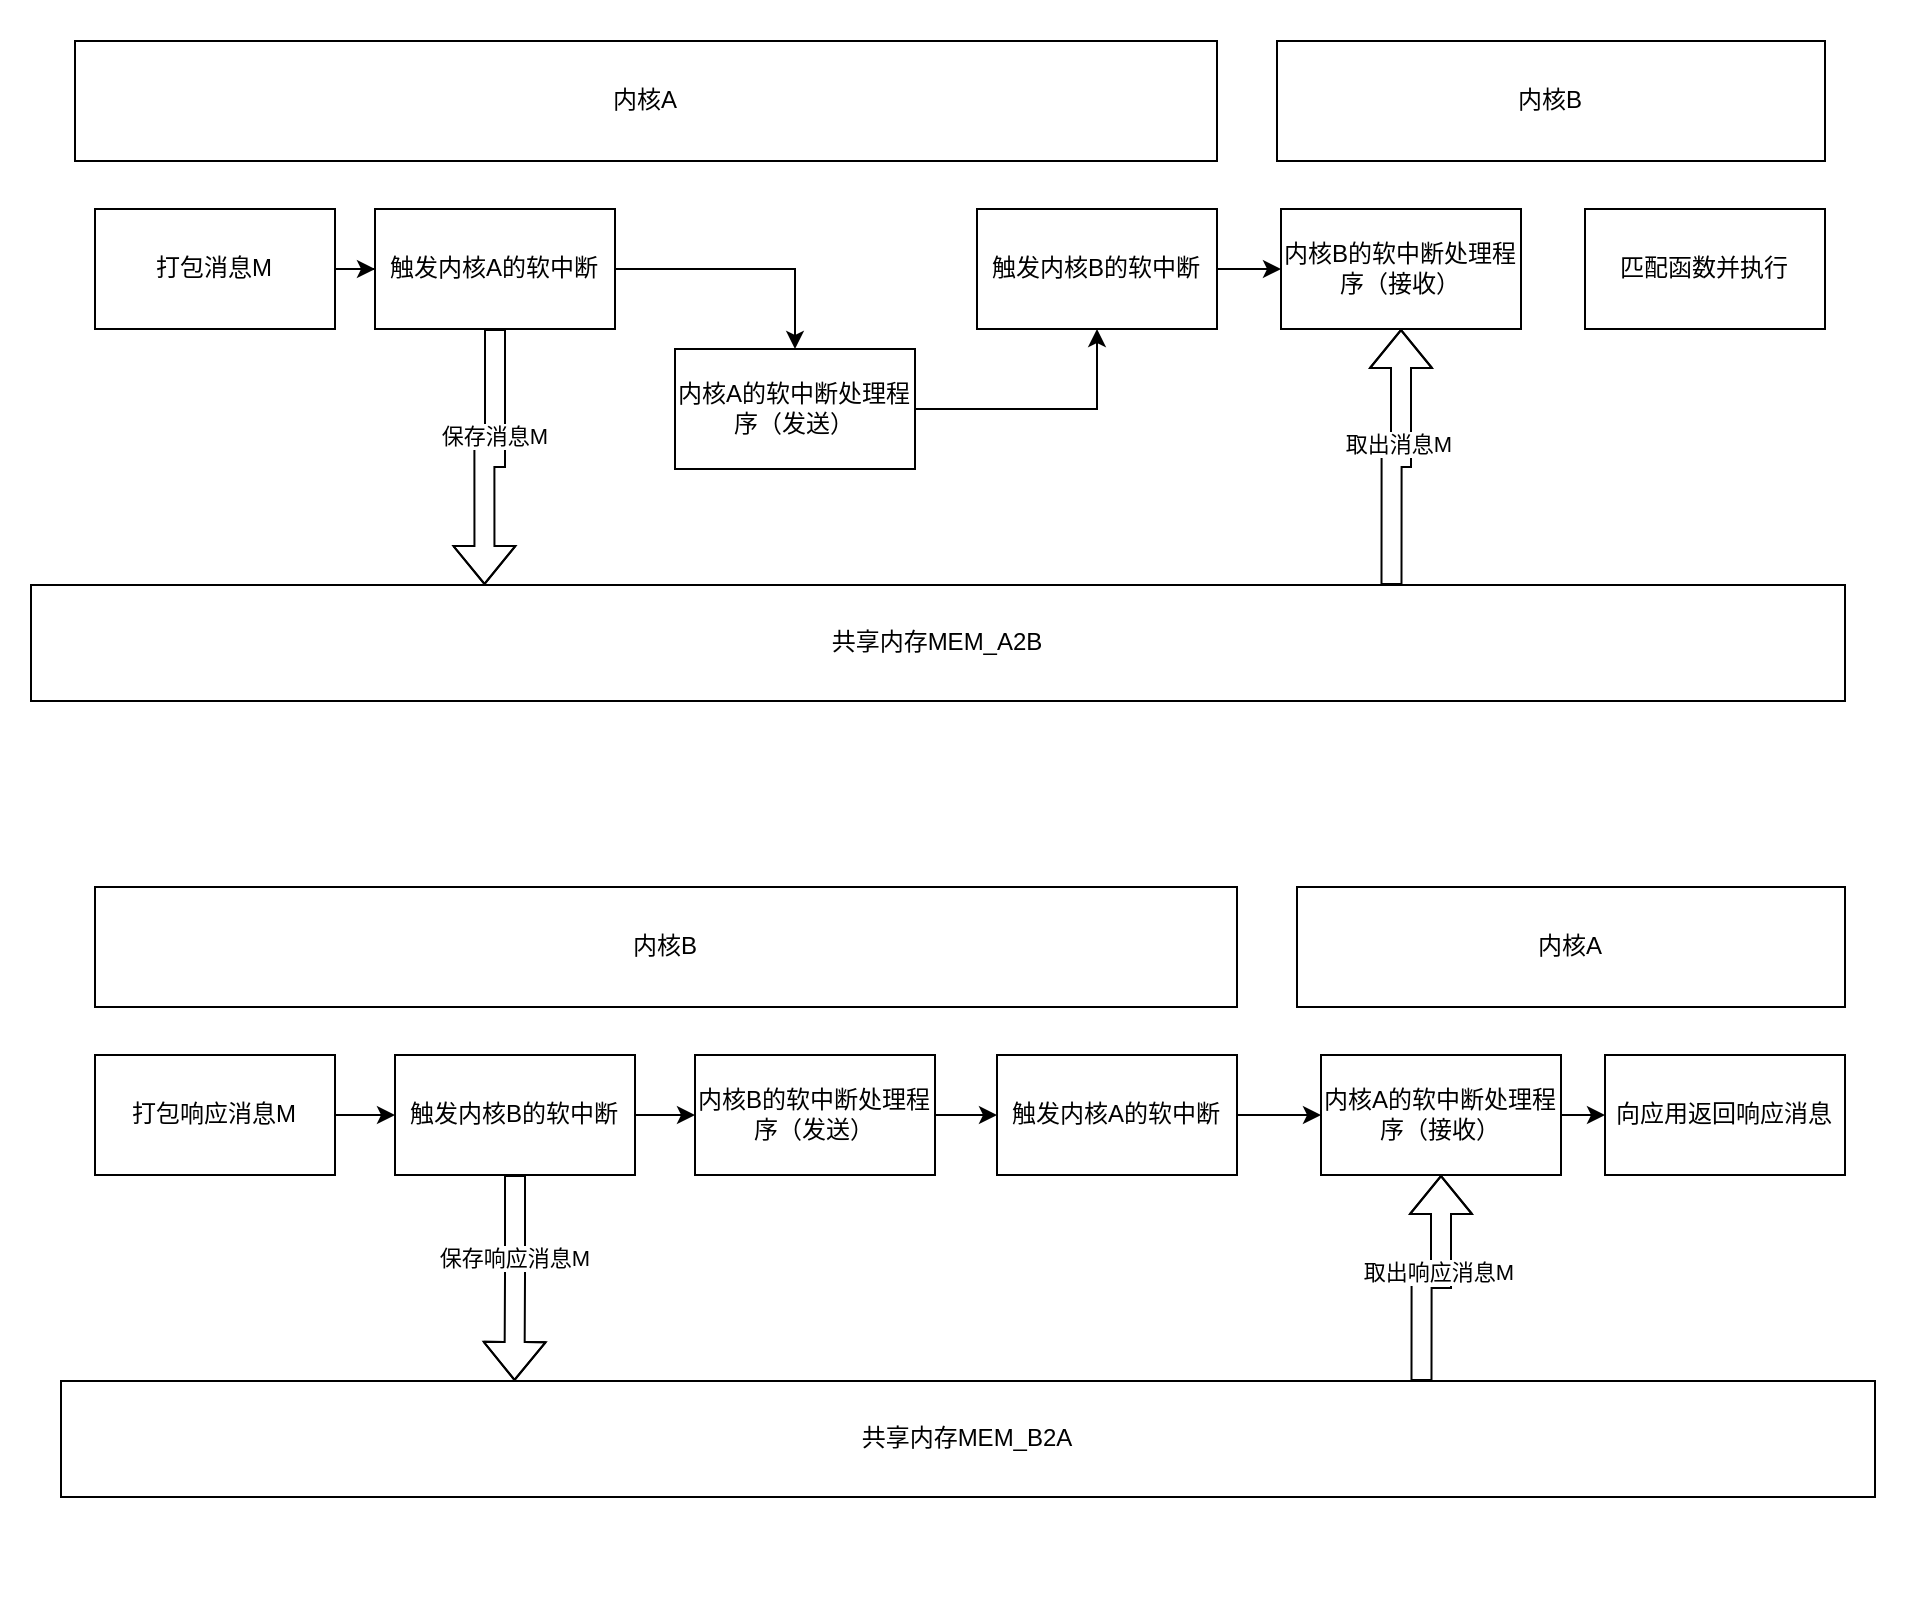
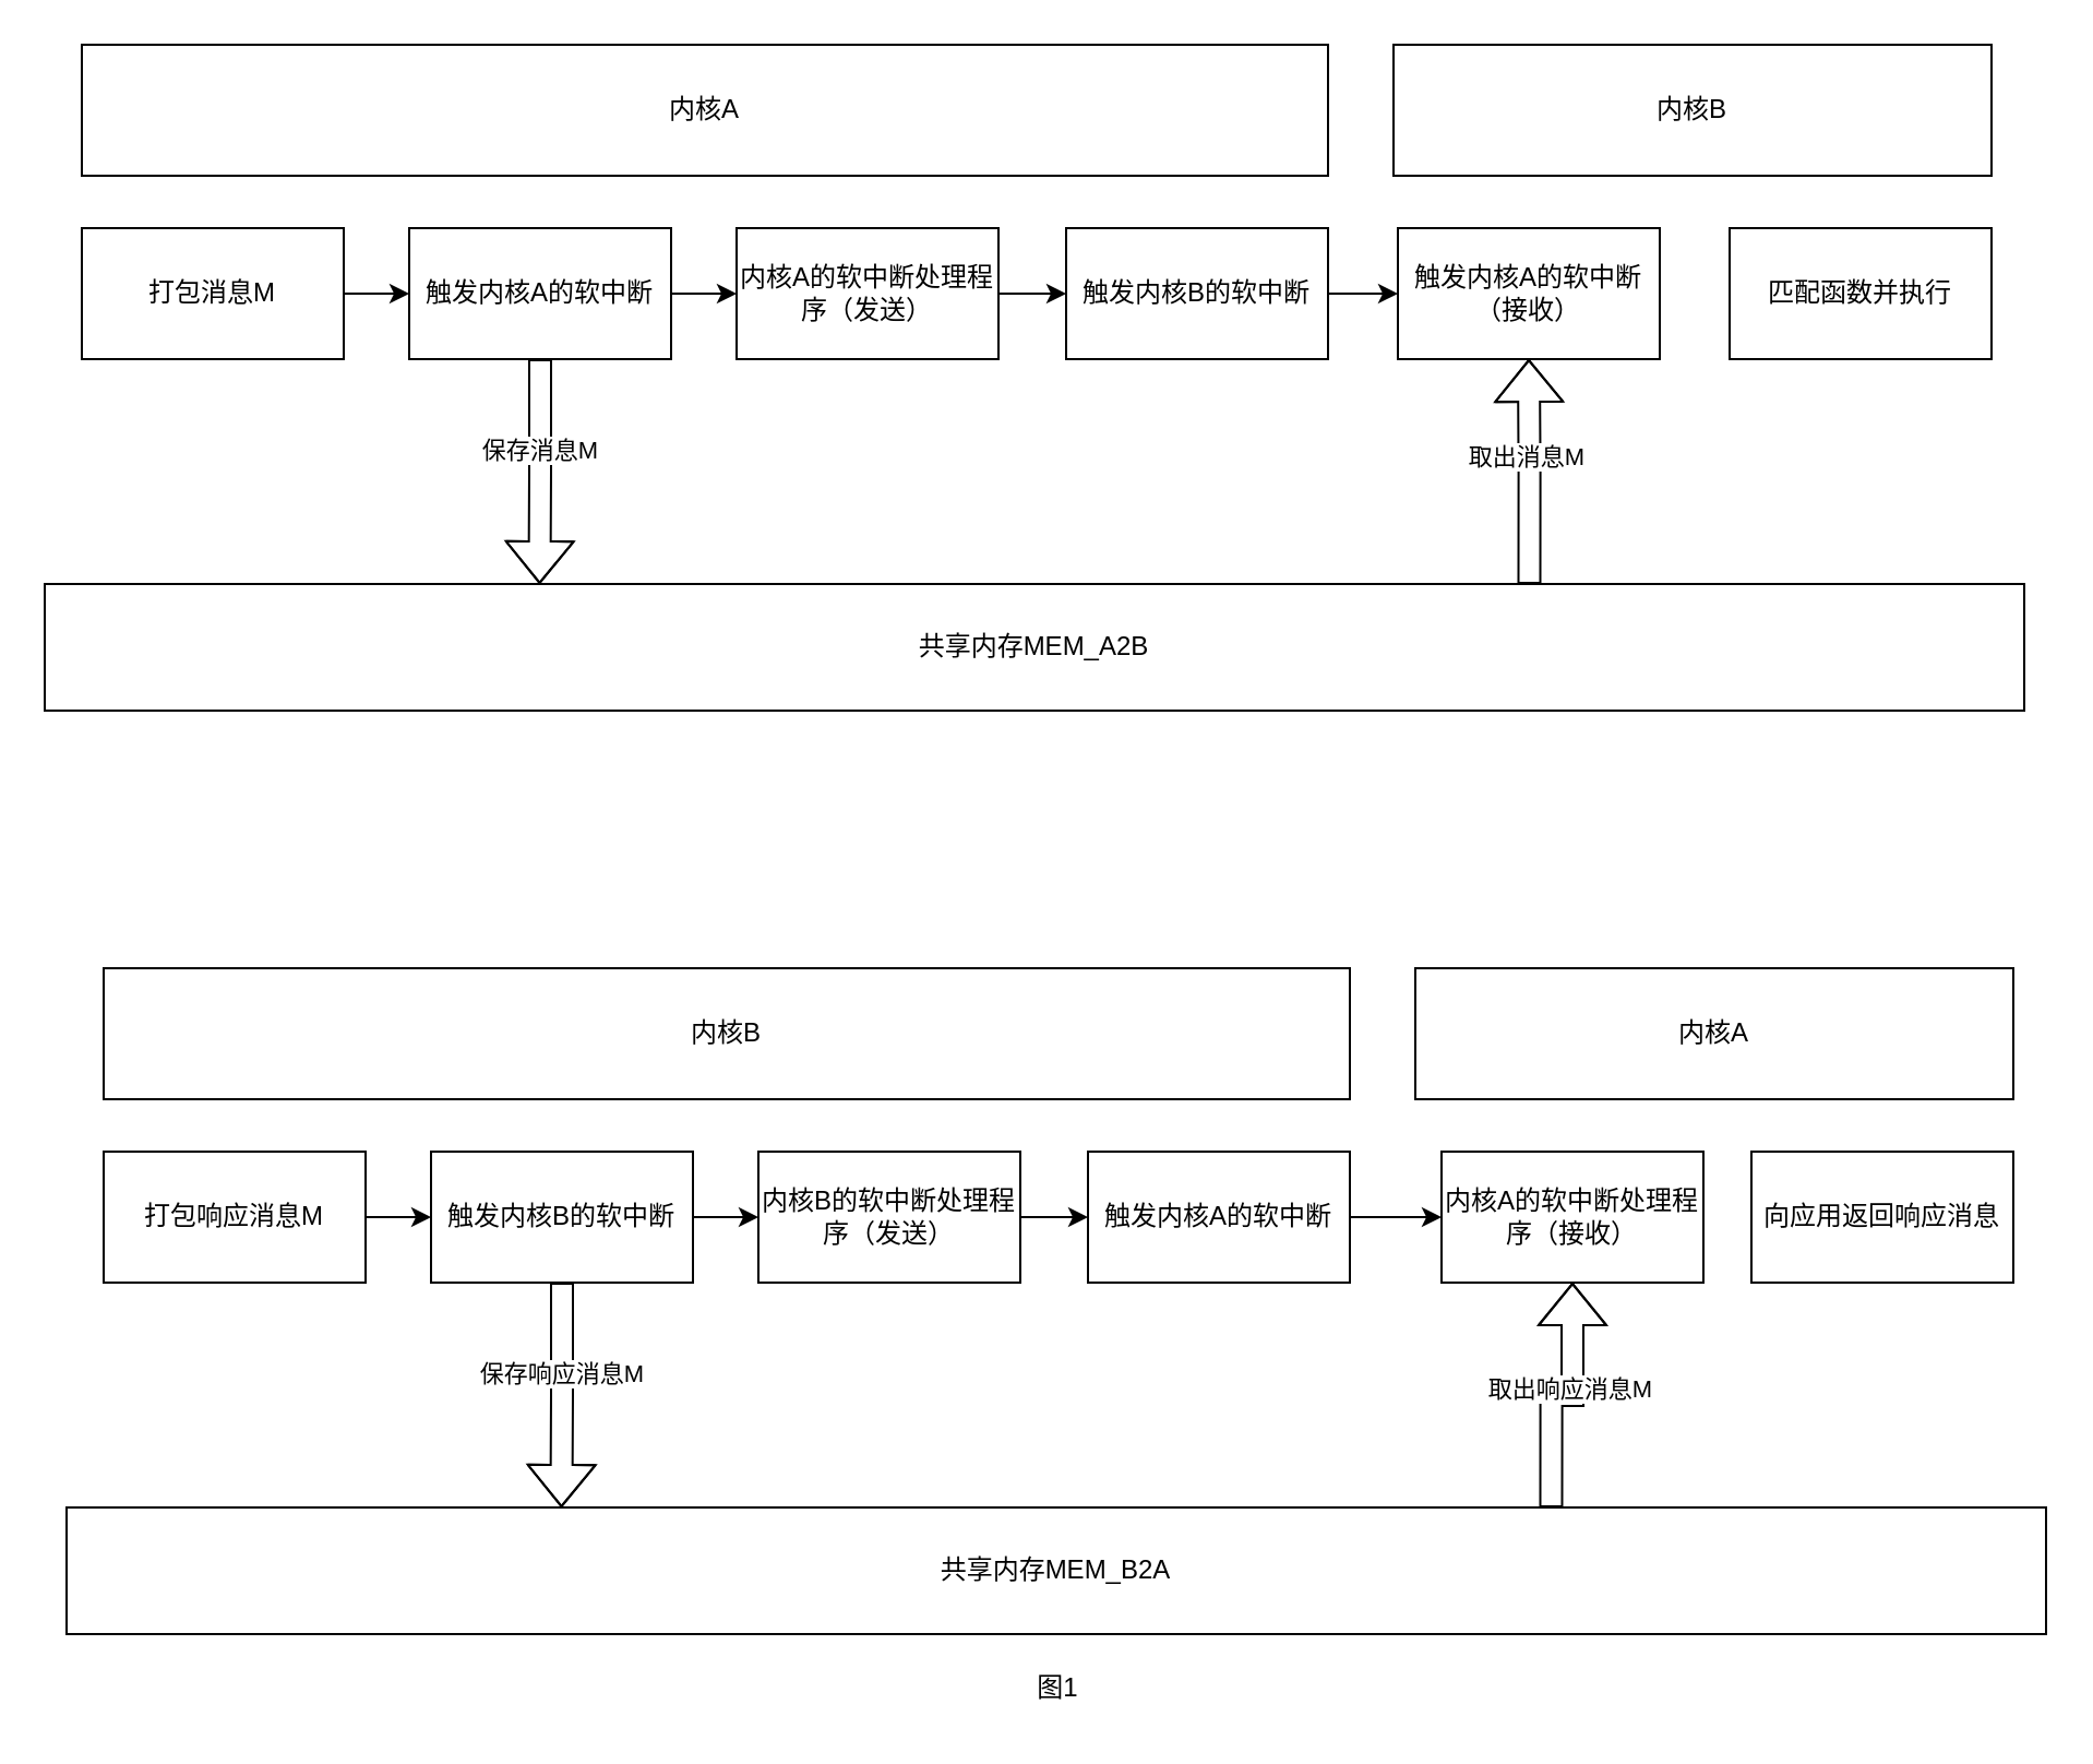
  <mxCell id="0" />
  <mxCell id="1" parent="0" />
  <mxCell id="2" value="内核A" style="rounded=0;whiteSpace=wrap;html=1;" vertex="1" parent="1"><mxGeometry x="37" y="20" width="571" height="60" as="geometry" /></mxCell>
  <mxCell id="3" value="内核B" style="rounded=0;whiteSpace=wrap;html=1;" vertex="1" parent="1"><mxGeometry x="638" y="20" width="274" height="60" as="geometry" /></mxCell>
  <mxCell id="4" value="" style="edgeStyle=orthogonalEdgeStyle;rounded=0;orthogonalLoop=1;jettySize=auto;html=1;" edge="1" parent="1" source="5" target="7"><mxGeometry relative="1" as="geometry" /></mxCell>
- <mxCell id="5" value="打包消息M" style="rounded=0;whiteSpace=wrap;html=1;" vertex="1" parent="1"><mxGeometry x="47" y="104" width="120" height="60" as="geometry" /></mxCell>
+ <mxCell id="5" value="打包消息M" style="rounded=0;whiteSpace=wrap;html=1;" vertex="1" parent="1"><mxGeometry x="37" y="104" width="120" height="60" as="geometry" /></mxCell>
  <mxCell id="6" value="" style="edgeStyle=orthogonalEdgeStyle;rounded=0;orthogonalLoop=1;jettySize=auto;html=1;" edge="1" parent="1" source="7" target="9"><mxGeometry relative="1" as="geometry" /></mxCell>
  <mxCell id="7" value="触发内核A的软中断" style="rounded=0;whiteSpace=wrap;html=1;" vertex="1" parent="1"><mxGeometry x="187" y="104" width="120" height="60" as="geometry" /></mxCell>
  <mxCell id="8" value="" style="edgeStyle=orthogonalEdgeStyle;rounded=0;orthogonalLoop=1;jettySize=auto;html=1;" edge="1" parent="1" source="9" target="18"><mxGeometry relative="1" as="geometry" /></mxCell>
- <mxCell id="9" value="内核A的软中断处理程序（发送）" style="whiteSpace=wrap;html=1;rounded=0;" vertex="1" parent="1"><mxGeometry x="337" y="174" width="120" height="60" as="geometry" /></mxCell>
- <mxCell id="10" value="内核B的软中断处理程序（接收）" style="whiteSpace=wrap;html=1;rounded=0;" vertex="1" parent="1"><mxGeometry x="640" y="104" width="120" height="60" as="geometry" /></mxCell>
+ <mxCell id="9" value="内核A的软中断处理程序（发送）" style="whiteSpace=wrap;html=1;rounded=0;" vertex="1" parent="1"><mxGeometry x="337" y="104" width="120" height="60" as="geometry" /></mxCell>
+ <mxCell id="10" value="触发内核A的软中断（接收）" style="whiteSpace=wrap;html=1;rounded=0;" vertex="1" parent="1"><mxGeometry x="640" y="104" width="120" height="60" as="geometry" /></mxCell>
  <mxCell id="11" style="edgeStyle=orthogonalEdgeStyle;rounded=0;orthogonalLoop=1;jettySize=auto;html=1;exitX=0.75;exitY=0;exitDx=0;exitDy=0;entryX=0.5;entryY=1;entryDx=0;entryDy=0;shape=flexArrow;" edge="1" parent="1" source="13" target="10"><mxGeometry relative="1" as="geometry" /></mxCell>
  <mxCell id="12" value="取出消息M" style="edgeLabel;html=1;align=center;verticalAlign=middle;resizable=0;points=[];" vertex="1" connectable="0" parent="11"><mxGeometry x="0.135" y="2" relative="1" as="geometry"><mxPoint as="offset" /></mxGeometry></mxCell>
- <mxCell id="13" value="共享内存MEM_A2B" style="rounded=0;whiteSpace=wrap;html=1;" vertex="1" parent="1"><mxGeometry x="15" y="292" width="907" height="58" as="geometry" /></mxCell>
+ <mxCell id="13" value="共享内存MEM_A2B" style="rounded=0;whiteSpace=wrap;html=1;" vertex="1" parent="1"><mxGeometry x="20" y="267" width="907" height="58" as="geometry" /></mxCell>
  <mxCell id="14" value="匹配函数并执行" style="whiteSpace=wrap;html=1;rounded=0;" vertex="1" parent="1"><mxGeometry x="792" y="104" width="120" height="60" as="geometry" /></mxCell>
  <mxCell id="15" style="edgeStyle=orthogonalEdgeStyle;rounded=0;orthogonalLoop=1;jettySize=auto;html=1;shape=flexArrow;entryX=0.25;entryY=0;entryDx=0;entryDy=0;" edge="1" parent="1" source="7" target="13"><mxGeometry relative="1" as="geometry" /></mxCell>
  <mxCell id="16" value="保存消息M" style="edgeLabel;html=1;align=center;verticalAlign=middle;resizable=0;points=[];" vertex="1" connectable="0" parent="15"><mxGeometry x="-0.209" y="-1" relative="1" as="geometry"><mxPoint as="offset" /></mxGeometry></mxCell>
  <mxCell id="17" value="" style="edgeStyle=orthogonalEdgeStyle;rounded=0;orthogonalLoop=1;jettySize=auto;html=1;" edge="1" parent="1" source="18" target="10"><mxGeometry relative="1" as="geometry" /></mxCell>
  <mxCell id="18" value="触发内核B的软中断" style="whiteSpace=wrap;html=1;rounded=0;" vertex="1" parent="1"><mxGeometry x="488" y="104" width="120" height="60" as="geometry" /></mxCell>
  <mxCell id="19" value="内核B" style="rounded=0;whiteSpace=wrap;html=1;" vertex="1" parent="1"><mxGeometry x="47" y="443" width="571" height="60" as="geometry" /></mxCell>
  <mxCell id="20" value="内核A" style="rounded=0;whiteSpace=wrap;html=1;" vertex="1" parent="1"><mxGeometry x="648" y="443" width="274" height="60" as="geometry" /></mxCell>
  <mxCell id="21" value="" style="edgeStyle=orthogonalEdgeStyle;rounded=0;orthogonalLoop=1;jettySize=auto;html=1;" edge="1" parent="1" source="22" target="24"><mxGeometry relative="1" as="geometry" /></mxCell>
  <mxCell id="22" value="打包响应消息M" style="rounded=0;whiteSpace=wrap;html=1;" vertex="1" parent="1"><mxGeometry x="47" y="527" width="120" height="60" as="geometry" /></mxCell>
  <mxCell id="23" value="" style="edgeStyle=orthogonalEdgeStyle;rounded=0;orthogonalLoop=1;jettySize=auto;html=1;" edge="1" parent="1" source="24" target="26"><mxGeometry relative="1" as="geometry" /></mxCell>
  <mxCell id="24" value="触发内核B的软中断" style="rounded=0;whiteSpace=wrap;html=1;" vertex="1" parent="1"><mxGeometry x="197" y="527" width="120" height="60" as="geometry" /></mxCell>
  <mxCell id="25" value="" style="edgeStyle=orthogonalEdgeStyle;rounded=0;orthogonalLoop=1;jettySize=auto;html=1;" edge="1" parent="1" source="26" target="36"><mxGeometry relative="1" as="geometry" /></mxCell>
  <mxCell id="26" value="内核B的软中断处理程序（发送）" style="whiteSpace=wrap;html=1;rounded=0;" vertex="1" parent="1"><mxGeometry x="347" y="527" width="120" height="60" as="geometry" /></mxCell>
- <mxCell id="27" value="" style="edgeStyle=orthogonalEdgeStyle;rounded=0;orthogonalLoop=1;jettySize=auto;html=1;" edge="1" parent="1" source="28" target="32"><mxGeometry relative="1" as="geometry" /></mxCell>
  <mxCell id="28" value="内核A的软中断处理程序（接收）" style="whiteSpace=wrap;html=1;rounded=0;" vertex="1" parent="1"><mxGeometry x="660" y="527" width="120" height="60" as="geometry" /></mxCell>
  <mxCell id="29" style="edgeStyle=orthogonalEdgeStyle;rounded=0;orthogonalLoop=1;jettySize=auto;html=1;exitX=0.75;exitY=0;exitDx=0;exitDy=0;entryX=0.5;entryY=1;entryDx=0;entryDy=0;shape=flexArrow;" edge="1" parent="1" source="31" target="28"><mxGeometry relative="1" as="geometry" /></mxCell>
  <mxCell id="30" value="取出响应消息M" style="edgeLabel;html=1;align=center;verticalAlign=middle;resizable=0;points=[];" vertex="1" connectable="0" parent="29"><mxGeometry x="0.135" y="2" relative="1" as="geometry"><mxPoint as="offset" /></mxGeometry></mxCell>
  <mxCell id="31" value="共享内存MEM_B2A" style="rounded=0;whiteSpace=wrap;html=1;" vertex="1" parent="1"><mxGeometry x="30" y="690" width="907" height="58" as="geometry" /></mxCell>
  <mxCell id="32" value="向应用返回响应消息" style="whiteSpace=wrap;html=1;rounded=0;" vertex="1" parent="1"><mxGeometry x="802" y="527" width="120" height="60" as="geometry" /></mxCell>
  <mxCell id="33" style="edgeStyle=orthogonalEdgeStyle;rounded=0;orthogonalLoop=1;jettySize=auto;html=1;shape=flexArrow;entryX=0.25;entryY=0;entryDx=0;entryDy=0;" edge="1" parent="1" source="24" target="31"><mxGeometry relative="1" as="geometry" /></mxCell>
  <mxCell id="34" value="保存响应消息M" style="edgeLabel;html=1;align=center;verticalAlign=middle;resizable=0;points=[];" vertex="1" connectable="0" parent="33"><mxGeometry x="-0.209" y="-1" relative="1" as="geometry"><mxPoint as="offset" /></mxGeometry></mxCell>
  <mxCell id="35" value="" style="edgeStyle=orthogonalEdgeStyle;rounded=0;orthogonalLoop=1;jettySize=auto;html=1;" edge="1" parent="1" source="36" target="28"><mxGeometry relative="1" as="geometry" /></mxCell>
  <mxCell id="36" value="触发内核A的软中断" style="whiteSpace=wrap;html=1;rounded=0;" vertex="1" parent="1"><mxGeometry x="498" y="527" width="120" height="60" as="geometry" /></mxCell>
+ <mxCell id="37" value="图1" style="text;html=1;align=center;verticalAlign=middle;resizable=0;points=[];autosize=1;strokeColor=none;fillColor=none;" vertex="1" parent="1"><mxGeometry x="465" y="760" width="37" height="26" as="geometry" /></mxCell>
